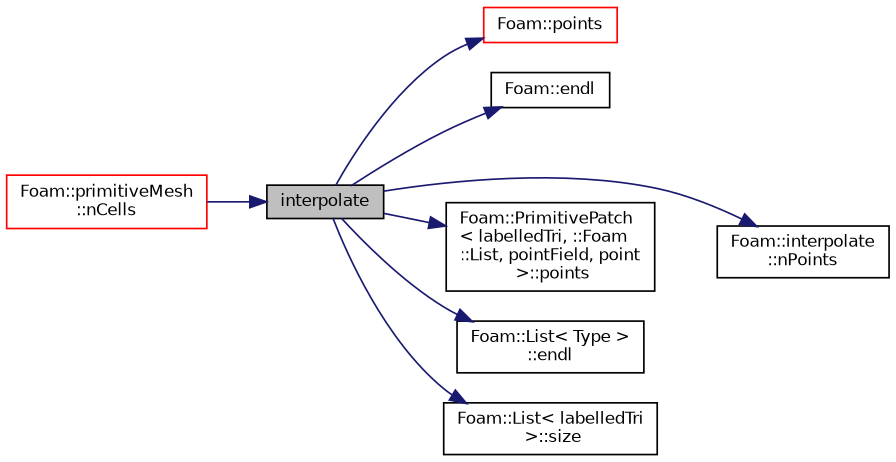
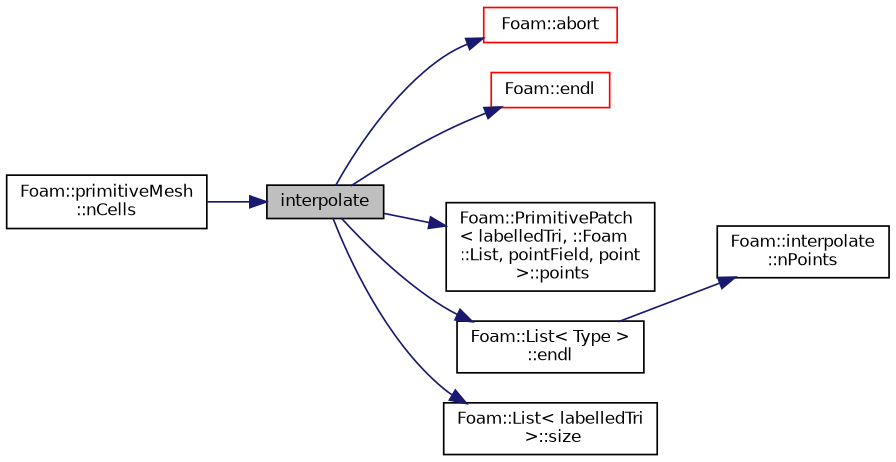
  digraph {
    fontname="DejaVu Sans"
    rankdir=LR
    node [color=black fontname="DejaVu Sans" fontsize=10 shape=record]
    edge [color=midnightblue fontname="DejaVu Sans" fontsize=10 labelfontname=FreeSans labelfontsize=10 style=solid]
    n1 [fillcolor=grey75 fontcolor=black height=0.2 label=interpolate style=filled width=0.4]
-   n2 [color=red height=0.2 label="Foam::points" width=0.4]
-   n3 [height=0.2 label="Foam::endl" width=0.4]
+   n2 [color=red height=0.2 label="Foam::abort" width=0.4]
+   n3 [color=red height=0.2 label="Foam::endl" width=0.4]
    n4 [height=0.2 label="Foam::interpolate\l::nPoints" width=0.4]
    n5 [height=0.2 label="Foam::PrimitivePatch\l\< labelledTri, ::Foam\l::List, pointField, point\l \>::points" width=0.4]
    n6 [height=0.2 label="Foam::List\< Type \>\l::endl" width=0.4]
    n7 [height=0.2 label="Foam::List\< labelledTri\l \>::size" width=0.4]
-   n8 [color=red height=0.2 label="Foam::primitiveMesh\l::nCells" width=0.4]
+   n8 [height=0.2 label="Foam::primitiveMesh\l::nCells" width=0.4]
    n1 -> n2
    n1 -> n3
-   n1 -> n4
+   n6 -> n4
    n1 -> n5
    n1 -> n6
    n1 -> n7
    n8 -> n1
  }
